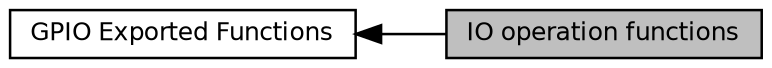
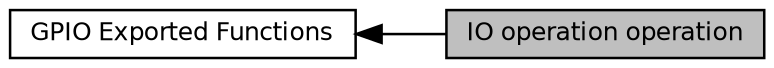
  digraph {
    rankdir=LR
    node [color=black fontname=Helvetica fontsize=10 shape=box style=filled]
    n1 [fillcolor=white height=0.2 label="GPIO Exported Functions" width=0.4]
-   n2 [fillcolor=grey75 fontcolor=black height=0.2 label="IO operation functions" width=0.4]
+   n2 [fillcolor=grey75 fontcolor=black height=0.2 label="IO operation operation" width=0.4]
    n1 -> n2 [dir=back fontname=Helvetica fontsize=10 labelfontname=Helvetica labelfontsize=10 shape=plaintext style=solid]
  }
